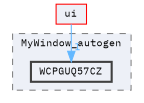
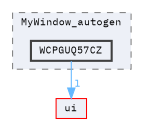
  digraph {
    compound=true
    fontname="IBM Plex Mono"
    node [fillcolor="#edf0f7" fontname="IBM Plex Mono" fontsize=10 shape=box]
    n1 [color=grey25 height=0.2 label=WCPGUQ57CZ style="filled,bold" width=0.4]
    n2 [color=red height=0.2 label=ui style=filled width=0.4]
    subgraph cluster_1 {
      bgcolor="#edf0f7"
      fontsize=10
      label=MyWindow_autogen
      pencolor=grey50
      style="filled,dashed"
      n1
    }
-   n2 -> n1 [color=steelblue1 fontcolor=steelblue1 fontname="IBM Plex Mono" fontsize=10 headlabel=1 labeldistance=1.5 labelfontname=Helvetica labelfontsize=10]
+   n1 -> n2 [color=steelblue1 fontcolor=steelblue1 fontname="IBM Plex Mono" fontsize=10 headlabel=1 labeldistance=1.5 labelfontname=Helvetica labelfontsize=10]
  }
